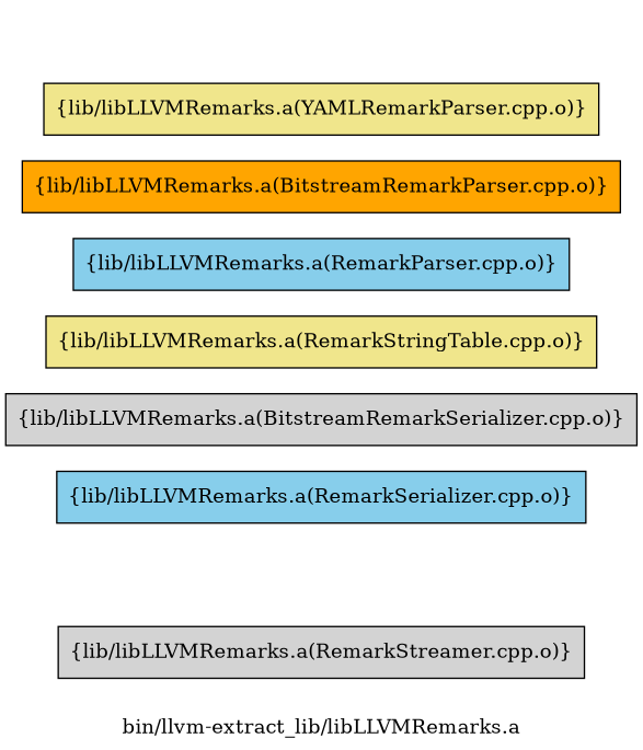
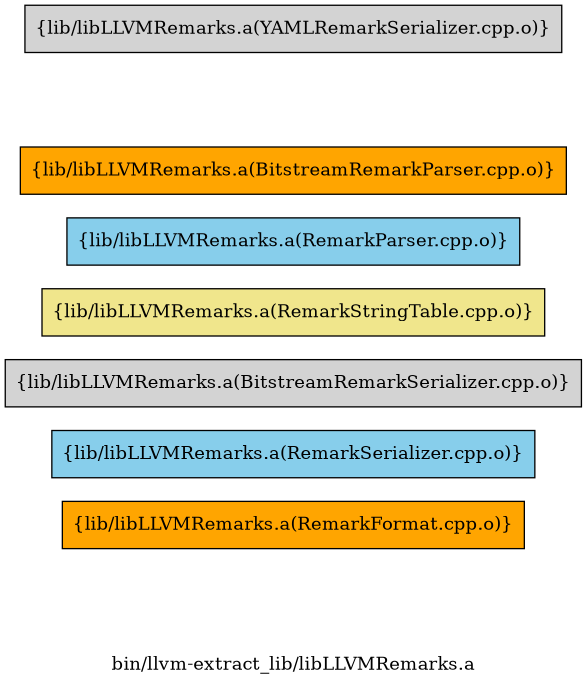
  digraph {
    label="bin/llvm-extract_lib/libLLVMRemarks.a"
    rankdir=LR
    node [group=0 shape=box style=filled fillcolor=lightgrey]
-   n1 [label="{lib/libLLVMRemarks.a(RemarkStreamer.cpp.o)}"]
+   n2 [label="{lib/libLLVMRemarks.a(RemarkFormat.cpp.o)}" fillcolor=orange]
    n3 [label="{lib/libLLVMRemarks.a(RemarkSerializer.cpp.o)}" fillcolor=skyblue]
    n4 [label="{lib/libLLVMRemarks.a(BitstreamRemarkSerializer.cpp.o)}"]
    n5 [label="{lib/libLLVMRemarks.a(RemarkStringTable.cpp.o)}" fillcolor=khaki]
    n6 [label="{lib/libLLVMRemarks.a(RemarkParser.cpp.o)}" fillcolor=skyblue]
    n7 [label="{lib/libLLVMRemarks.a(BitstreamRemarkParser.cpp.o)}" fillcolor=orange]
-   n8 [label="{lib/libLLVMRemarks.a(YAMLRemarkParser.cpp.o)}" fillcolor=khaki]
+   n9 [label="{lib/libLLVMRemarks.a(YAMLRemarkSerializer.cpp.o)}"]
  }
